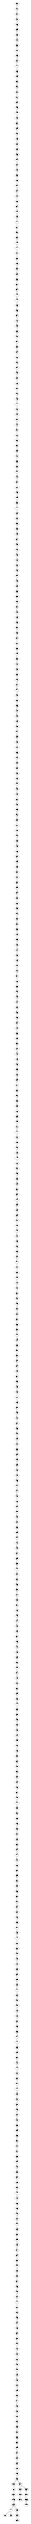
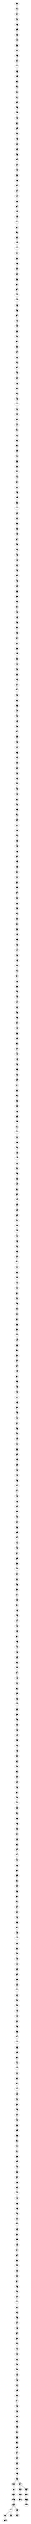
  graph {
    fontname="DejaVu Serif"
    node [fontname="DejaVu Serif"]
    edge [fontname="DejaVu Serif"]
    n231
    n12
    n1
    n373
    n399
    n26
    n152
    n2
    n293
    n351
    n91
    n456
    n3
    n72
    n380
    n56
    n219
    n4
    n395
    n422
    n153
    n189
    n5
    n50
    n324
    n238
    n387
    n6
    n28
    n294
    n95
    n493
    n7
    n158
    n287
    n150
    n129
    n8
    n190
    n417
    n369
    n137
    n374 [label=n774]
    n9
    n462
    n465
    n162
    n10
    n78
    n160
    n488
    n300
    n11
    n18
    n316
    n391
+   n279
    n330
    n426
    n311
    n431
    n13
    n308
    n439
    n33
    n226
    n14
    n344
    n457
    n83
    n262
    n15
    n486
    n246
    n16
    n92
    n276
    n424
    n88
    n17
    n114
    n254
    n343
    n134
    n19
    n221
    n435
    n192
    n289
    n20
    n236
    n346
    n168
    n21
    n89
    n243
    n251
    n290
    n22
    n47
    n75
    n207
    n433
    n23
    n25
    n32
    n406
    n362
    n24
    n146
    n191
    n484
    n267
    n434
    n368
    n235
    n27
    n352
    n472
    n29
    n326
    n85
    n216
    n46
    n30
    n43
    n272
    n474
    n445
    n31
    n296
    n449
    n485
    n39
    n357
    n398
    n142
    n34
    n87
    n441
    n336
    n479
    n35
    n242
    n270
    n386
    n442
    n36
    n394
    n429
    n144
    n233
    n37
    n250
    n463
    n282
    n487
    n38
    n359
    n390
    n60
    n397
    n337
    n40
    n249
    n303
    n41
    n275
    n348
    n497
    n222
    n42
    n178
    n321
    n130
    n59
    n318
    n44
    n164
    n209
    n496
    n258
    n45
    n286
    n356
    n389
    n171
    n274
    n498
    n48
    n110
    n283
    n217
    n483
    n49
    n266
    n323
    n340
    n320
    n51
    n73
    n126
    n172
    n382
    n52
    n157
    n112
    n53
    n229
    n355
    n314
    n86
    n54
    n118
    n455
    n459
    n135
    n55
    n196
    n349
    n409
    n151
    n388
    n299
    n57
    n185
    n489
    n418
    n408
    n400
    n385
    n163
    n341
    n61
    n77
    n98
    n159
    n364
    n62
    n240
    n464
    n365
    n79
    n63
    n302
    n401
    n220
    n65
    n64
    n195
    n492
    n253
    n176
    n350
    n183
    n66
    n67
    n412
    n460
    n411
    n68
    n108
    n461
    n458
    n203
    n69
    n252
    n292
    n334
    n70
    n234
    n265
    n155
    n199
    n71
    n298
    n425
    n413
    n147
    n143
    n74
    n170
    n366
    n403
    n76
    n305
    n353
    n141
    n117
    n80
    n227
    n268
    n360
    n237
    n81
    n367
    n371
    n256
    n82
    n218
    n482
    n200 [label=n500]
    n125
    n84
    n280
    n127
    n255
    n264
    n322
    n494
    n90
    n148
    n443
    n211
    n93
    n208
    n393
    n94
    n271
    n490
    n173
    n278
    n96
    n339
    n97
    n297
    n414
    n215
    n281
    n179
    n99
    n212
    n269
    n416
    n372
    n100
    n478
    n123
    n101
    n419
    n471
    n476
    n309
    n102
    n115
    n312
    n491
    n103
    n288
    n116
    n104
    n263
    n184
    n105
    n121
    n315
    n347
    n106
    n107
    n404
    n109
    n358
    n111
    n342
    n154
    n197
    n113
    n384
    n156
    n451
    n447
    n284
    n481
    n444
    n119
    n133
    n499
    n206
    n167
    n120
    n230
    n378
    n375
    n194 [label=n594]
    n122
    n333
    n149
    n181
    n124
    n136
    n428
    n205
    n423
    n475
    n224
    n214
    n128
    n381
    n392
    n477
    n261
    n410
    n131
    n139
    n335
    n437
    n319
    n132
    n175
    n328
    n260
    n438
    n138
    n325
    n440
    n248
    n453
    n140
    n338
    n161
    n259
    n225
    n145
    n448
    n295
    n202
    n361
    n244
    n454
    n165
    n228
    n232
    n436
    n213
    n450
    n313
    n247
    n210
    n377
    n166
    n345
    n169
    n177
    n307
    n198
    n495
    n174
    n468
    n182
    n180
    n396
    n405
    n273
    n446
    n186
    n187
    n239
    n480
    n379
    n421
    n188
    n304
    n245
    n452
    n420
    n193
    n473
    n402
    n383
    n223
    n201
    n415
    n430
    n327
    n306
    n204
    n466
    n310
    n432
    n241
    n469
    n354
    n285
    n331
    n407
    n257
-   n291
    n277
    n363
    n427
    n301
    n376
    n470
    n332
    n467
    n317
    n329
    n231 -- n12
    n12 -- n231
    n12 -- n311
    n1 -- n373
    n1 -- n399
    n373 -- n1
    n373 -- n26
    n399 -- n1
    n399 -- n152
    n26 -- n373
    n26 -- n368
    n152 -- n399
    n152 -- n295
    n2 -- n293
    n2 -- n351
    n293 -- n2
    n293 -- n91
    n351 -- n2
    n351 -- n456
    n91 -- n293
    n91 -- n148
    n456 -- n351
    n456 -- n376
    n3 -- n72
    n3 -- n380
    n72 -- n3
    n72 -- n56
    n380 -- n3
    n380 -- n219
    n56 -- n72
    n56 -- n388
    n219 -- n380
    n219 -- n402
    n4 -- n395
    n4 -- n422
    n395 -- n4
    n395 -- n153
    n422 -- n4
    n422 -- n189
    n153 -- n395
    n153 -- n104
    n189 -- n422
    n189 -- n452
    n5 -- n50
    n5 -- n324
    n50 -- n5
    n50 -- n238
    n324 -- n5
    n324 -- n387
    n238 -- n50
    n238 -- n390
    n387 -- n324
    n387 -- n413
    n6 -- n28
    n6 -- n294
    n28 -- n6
    n28 -- n95
    n294 -- n6
    n294 -- n493
    n95 -- n28
    n95 -- n85
    n493 -- n294
    n493 -- n409
    n7 -- n158
    n7 -- n287
    n158 -- n7
    n158 -- n150
    n287 -- n7
    n287 -- n129
    n150 -- n158
    n150 -- n107
    n129 -- n287
    n129 -- n15
    n8 -- n190
    n8 -- n417
    n190 -- n8
    n190 -- n369
    n417 -- n8
    n417 -- n137
    n369 -- n190
    n369 -- n106
    n137 -- n417
    n137 -- n100
    n374 -- n9
    n374 -- n465
    n9 -- n374
    n9 -- n462
    n462 -- n9
    n462 -- n162
    n465 -- n374
    n465 -- n440
    n162 -- n462
    n162 -- n247
    n10 -- n78
    n10 -- n160
    n78 -- n10
    n78 -- n488
    n160 -- n10
    n160 -- n300
    n488 -- n78
    n488 -- n117
    n300 -- n160
    n300 -- n498
    n11 -- n18
    n11 -- n316
    n11 -- n391
    n18 -- n11
+   n18 -- n279
    n316 -- n11
    n391 -- n11
    n391 -- n330
    n391 -- n426
+   n279 -- n18
    n330 -- n391
    n330 -- n257
    n426 -- n391
    n426 -- n371
    n311 -- n12
    n311 -- n431
    n431 -- n311
    n431 -- n186
    n13 -- n308
    n13 -- n439
    n308 -- n13
    n308 -- n33
    n439 -- n13
    n439 -- n226
    n33 -- n308
    n33 -- n398
    n226 -- n439
    n226 -- n252
    n14 -- n344
    n14 -- n457
    n344 -- n14
    n344 -- n83
    n457 -- n14
    n457 -- n262
    n83 -- n344
    n83 -- n346
    n262 -- n457
    n262 -- n60
    n15 -- n129
    n15 -- n486
    n486 -- n15
    n486 -- n246
    n246 -- n486
    n246 -- n407
    n16 -- n92
    n16 -- n276
    n92 -- n16
    n92 -- n424
    n276 -- n16
    n276 -- n88
    n424 -- n92
    n424 -- n211
    n88 -- n276
    n88 -- n305
    n17 -- n114
    n17 -- n254
    n114 -- n17
    n114 -- n343
    n254 -- n17
    n254 -- n134
    n343 -- n114
    n343 -- n451
    n134 -- n254
    n134 -- n79
    n19 -- n221
    n19 -- n435
    n221 -- n19
    n221 -- n192
    n435 -- n19
    n435 -- n289
    n192 -- n221
    n192 -- n396
    n289 -- n435
    n289 -- n228
    n20 -- n236
    n20 -- n346
    n236 -- n20
    n236 -- n168
    n346 -- n83
    n346 -- n20
    n168 -- n236
    n168 -- n208
    n21 -- n89
    n21 -- n243
    n89 -- n21
    n89 -- n251
    n243 -- n21
    n243 -- n290
    n251 -- n89
    n251 -- n494
    n290 -- n243
    n290 -- n372
    n22 -- n47
    n22 -- n75
    n47 -- n22
    n47 -- n207
    n75 -- n22
    n75 -- n433
    n207 -- n47
    n207 -- n487
    n433 -- n75
    n433 -- n341
    n23 -- n25
    n23 -- n32
    n25 -- n23
    n25 -- n406
    n32 -- n23
    n32 -- n362
    n406 -- n25
    n406 -- n434
    n362 -- n32
    n362 -- n357
    n24 -- n146
    n24 -- n191
    n146 -- n24
    n146 -- n484
    n191 -- n24
    n191 -- n267
    n484 -- n146
    n484 -- n66
    n267 -- n191
    n267 -- n345
    n434 -- n406
    n434 -- n52
    n368 -- n26
    n368 -- n235
    n235 -- n368
    n235 -- n106
    n27 -- n352
    n27 -- n472
    n352 -- n27
    n352 -- n29
    n472 -- n27
    n472 -- n326
    n29 -- n352
    n29 -- n216
    n326 -- n472
    n326 -- n459
    n85 -- n95
    n85 -- n199
    n216 -- n29
    n216 -- n46
    n46 -- n216
    n46 -- n274
    n30 -- n43
    n30 -- n272
    n43 -- n30
    n43 -- n474
    n272 -- n30
    n272 -- n445
    n474 -- n43
    n474 -- n318
    n445 -- n272
    n445 -- n109
    n31 -- n296
    n31 -- n449
    n296 -- n31
    n296 -- n485
    n449 -- n31
    n449 -- n39
    n485 -- n296
    n485 -- n198
    n39 -- n449
    n39 -- n397
    n357 -- n362
    n357 -- n40
    n398 -- n33
    n398 -- n142
    n142 -- n398
    n142 -- n205
    n34 -- n87
    n34 -- n441
    n87 -- n34
    n87 -- n336
    n441 -- n34
    n441 -- n479
    n336 -- n87
    n336 -- n322
    n479 -- n441
    n479 -- n135
    n35 -- n242
    n35 -- n270
    n242 -- n35
    n242 -- n386
    n270 -- n35
    n270 -- n442
    n386 -- n242
    n386 -- n113
    n442 -- n270
    n442 -- n145
    n36 -- n394
    n36 -- n429
    n394 -- n36
    n394 -- n144
    n429 -- n36
    n429 -- n233
    n144 -- n394
    n144 -- n259
    n233 -- n429
    n233 -- n405
    n37 -- n250
    n37 -- n463
    n250 -- n37
    n250 -- n282
    n463 -- n37
    n463 -- n487
    n282 -- n250
    n282 -- n494
    n487 -- n207
    n487 -- n463
    n38 -- n359
    n38 -- n390
    n359 -- n38
    n359 -- n60
    n390 -- n238
    n390 -- n38
    n60 -- n262
    n60 -- n359
    n397 -- n39
    n397 -- n337
    n337 -- n397
    n337 -- n90
    n40 -- n357
    n40 -- n249
    n249 -- n40
    n249 -- n303
    n303 -- n249
    n303 -- n90
    n41 -- n275
    n41 -- n348
    n275 -- n41
    n275 -- n497
    n348 -- n41
    n348 -- n222
    n497 -- n275
    n497 -- n491
    n222 -- n348
    n222 -- n379
    n42 -- n178
    n42 -- n321
    n178 -- n42
    n178 -- n130
    n321 -- n42
    n321 -- n59
    n130 -- n178
    n130 -- n261
    n59 -- n321
    n59 -- n163
    n318 -- n474
    n318 -- n353
    n44 -- n164
    n44 -- n209
    n164 -- n44
    n164 -- n496
    n209 -- n44
    n209 -- n258
    n496 -- n164
    n496 -- n377
    n258 -- n209
    n258 -- n310
    n45 -- n286
    n45 -- n356
    n286 -- n45
    n286 -- n389
    n356 -- n45
    n356 -- n171
    n389 -- n286
    n389 -- n186
    n171 -- n356
    n171 -- n155
    n274 -- n46
    n274 -- n498
    n498 -- n300
    n498 -- n274
    n48 -- n110
    n48 -- n283
    n110 -- n48
    n110 -- n217
    n283 -- n48
    n283 -- n483
    n217 -- n110
    n217 -- n339
    n483 -- n283
    n483 -- n188
    n49 -- n266
    n49 -- n323
    n266 -- n49
    n266 -- n340
    n323 -- n49
    n323 -- n320
    n340 -- n266
    n340 -- n66
    n320 -- n323
    n320 -- n438
    n51 -- n73
    n51 -- n126
    n73 -- n51
    n73 -- n172
    n126 -- n51
    n126 -- n382
    n172 -- n73
    n172 -- n143
    n382 -- n126
    n382 -- n475
    n52 -- n434
    n52 -- n157
    n157 -- n52
    n157 -- n112
    n112 -- n157
    n112 -- n197
    n53 -- n229
    n53 -- n355
    n229 -- n53
    n229 -- n314
    n355 -- n53
    n355 -- n86
    n314 -- n229
    n314 -- n375
    n86 -- n355
    n86 -- n255
    n54 -- n118
    n54 -- n455
    n118 -- n54
    n118 -- n459
    n455 -- n54
    n455 -- n135
    n459 -- n326
    n459 -- n118
    n135 -- n479
    n135 -- n455
    n55 -- n196
    n55 -- n349
    n196 -- n55
    n196 -- n409
    n349 -- n55
    n349 -- n151
    n409 -- n493
    n409 -- n196
    n151 -- n349
    n151 -- n165
    n388 -- n56
    n388 -- n299
    n299 -- n388
    n299 -- n306
    n57 -- n185
    n57 -- n489
    n185 -- n57
    n185 -- n418
    n489 -- n57
    n489 -- n408
    n418 -- n185
    n418 -- n166
    n408 -- n489
    n408 -- n244
    n400 -- n385
    n385 -- n400
    n385 -- n277
    n163 -- n59
    n163 -- n341
    n341 -- n433
    n341 -- n163
    n61 -- n77
    n61 -- n98
    n77 -- n61
    n77 -- n159
    n98 -- n61
    n98 -- n364
    n159 -- n77
    n159 -- n141
    n364 -- n98
    n364 -- n179
    n62 -- n240
    n62 -- n464
    n240 -- n62
    n240 -- n365
    n464 -- n62
    n464 -- n79
    n365 -- n240
    n365 -- n170
    n79 -- n134
    n79 -- n464
    n63 -- n302
    n63 -- n401
    n302 -- n63
    n302 -- n220
    n401 -- n63
    n401 -- n65
    n220 -- n302
    n220 -- n460
    n65 -- n401
    n65 -- n350
    n64 -- n195
    n64 -- n492
    n195 -- n64
    n195 -- n253
    n492 -- n64
    n492 -- n176
    n253 -- n195
    n253 -- n232
    n176 -- n492
    n176 -- n468
    n350 -- n65
    n350 -- n183
    n183 -- n350
    n183 -- n167
    n66 -- n484
    n66 -- n340
    n67 -- n412
    n67 -- n460
    n412 -- n67
    n412 -- n411
    n460 -- n220
    n460 -- n67
    n411 -- n412
    n411 -- n393
    n68 -- n108
    n68 -- n461
    n108 -- n68
    n108 -- n458
    n461 -- n68
    n461 -- n203
    n458 -- n108
    n458 -- n404
    n203 -- n461
    n203 -- n96
    n69 -- n252
    n69 -- n292
    n252 -- n226
    n252 -- n69
    n292 -- n69
    n292 -- n334
    n334 -- n292
    n334 -- n427
    n70 -- n234
    n70 -- n265
    n234 -- n70
    n234 -- n155
    n265 -- n70
    n265 -- n199
    n155 -- n171
    n155 -- n234
    n199 -- n85
    n199 -- n265
    n71 -- n298
    n71 -- n425
    n298 -- n71
    n298 -- n413
    n425 -- n71
    n425 -- n147
    n413 -- n387
    n413 -- n298
    n147 -- n425
    n147 -- n202
    n143 -- n172
    n143 -- n428
    n74 -- n170
    n74 -- n366
    n170 -- n365
    n170 -- n74
    n366 -- n74
    n366 -- n403
    n403 -- n366
    n403 -- n312
    n76 -- n305
    n76 -- n353
    n305 -- n88
    n305 -- n76
    n353 -- n318
    n353 -- n76
    n141 -- n159
    n141 -- n84
    n117 -- n488
    n117 -- n481
    n80 -- n227
    n80 -- n268
    n227 -- n80
    n227 -- n360
    n268 -- n80
    n268 -- n237
    n360 -- n227
    n360 -- n140
    n237 -- n268
    n237 -- n423
    n81 -- n367
    n81 -- n371
    n367 -- n81
    n367 -- n256
    n371 -- n426
    n371 -- n81
    n256 -- n367
    n256 -- n105
    n256 -- n347
    n82 -- n218
    n82 -- n482
    n218 -- n82
    n218 -- n200
    n482 -- n82
    n482 -- n125
    n200 -- n218
    n200 -- n383
    n125 -- n482
    n125 -- n423
    n84 -- n141
    n84 -- n280
    n280 -- n84
    n280 -- n127
    n127 -- n280
    n127 -- n224
    n255 -- n86
    n255 -- n264
    n264 -- n255
    n264 -- n107
    n322 -- n336
    n322 -- n392
    n494 -- n251
    n494 -- n282
    n90 -- n337
    n90 -- n303
    n148 -- n91
    n148 -- n443
    n443 -- n148
    n443 -- n244
    n211 -- n424
    n211 -- n444
    n93 -- n208
    n93 -- n393
    n208 -- n168
    n208 -- n93
    n393 -- n411
    n393 -- n93
    n94 -- n271
    n94 -- n490
    n271 -- n94
    n271 -- n173
    n490 -- n94
    n490 -- n278
    n173 -- n271
    n173 -- n313
    n278 -- n490
    n278 -- n363
    n96 -- n203
    n96 -- n339
    n339 -- n217
    n339 -- n96
    n97 -- n297
    n97 -- n414
    n297 -- n97
    n297 -- n215
    n414 -- n97
    n414 -- n281
    n215 -- n297
    n215 -- n473
    n281 -- n414
    n281 -- n197
    n179 -- n364
    n179 -- n174
    n99 -- n212
    n99 -- n269
    n212 -- n99
    n212 -- n416
    n269 -- n99
    n269 -- n372
    n416 -- n212
    n416 -- n103
    n372 -- n290
    n372 -- n269
    n100 -- n137
    n100 -- n478
    n478 -- n100
    n478 -- n123
    n123 -- n478
    n123 -- n149
    n101 -- n419
    n101 -- n471
    n419 -- n101
    n419 -- n476
    n471 -- n101
    n471 -- n309
    n476 -- n419
    n476 -- n193
    n309 -- n471
    n309 -- n225
    n102 -- n115
    n102 -- n312
    n115 -- n102
    n115 -- n491
    n312 -- n403
    n312 -- n102
    n491 -- n497
    n491 -- n115
    n103 -- n416
    n103 -- n288
    n288 -- n103
    n288 -- n116
    n116 -- n288
    n116 -- n447
    n104 -- n153
    n104 -- n263
    n263 -- n104
    n263 -- n184
    n184 -- n263
    n184 -- n260
    n105 -- n256
    n105 -- n121
    n121 -- n105
    n121 -- n315
    n315 -- n121
    n315 -- n375
    n347 -- n256
    n347 -- n230
    n347 -- n354
    n106 -- n369
    n106 -- n235
    n107 -- n150
    n107 -- n264
    n404 -- n458
    n404 -- n175
    n109 -- n445
    n109 -- n358
    n358 -- n109
    n358 -- n111
    n111 -- n358
    n111 -- n342
    n342 -- n111
    n342 -- n154
    n154 -- n342
    n154 -- n232
    n197 -- n112
    n197 -- n281
    n113 -- n386
    n113 -- n384
    n384 -- n113
    n384 -- n156
    n156 -- n384
    n156 -- n436
    n451 -- n343
    n451 -- n327
    n447 -- n116
    n447 -- n284
    n284 -- n447
    n284 -- n122
    n481 -- n117
    n481 -- n444
    n444 -- n211
    n444 -- n481
    n119 -- n133
    n119 -- n499
    n133 -- n119
    n133 -- n206
    n499 -- n119
    n499 -- n167
    n206 -- n133
    n206 -- n438
    n167 -- n183
    n167 -- n499
    n120 -- n230
    n120 -- n378
    n230 -- n347
    n230 -- n120
    n378 -- n120
    n375 -- n314
    n375 -- n315
    n194 -- n122
    n194 -- n333
    n122 -- n284
    n122 -- n194
    n333 -- n194
    n333 -- n402
    n149 -- n123
    n149 -- n181
    n181 -- n149
    n181 -- n454
    n124 -- n136
    n124 -- n428
    n136 -- n124
    n136 -- n205
    n428 -- n143
    n428 -- n124
    n205 -- n142
    n205 -- n136
    n423 -- n237
    n423 -- n125
    n475 -- n382
    n475 -- n469
    n224 -- n127
    n224 -- n214
    n214 -- n224
    n214 -- n180
    n128 -- n381
    n128 -- n392
    n381 -- n128
    n381 -- n477
    n392 -- n322
    n392 -- n128
    n477 -- n381
    n477 -- n174
    n261 -- n130
    n261 -- n410
    n410 -- n261
    n410 -- n407
    n131 -- n139
    n131 -- n335
    n139 -- n131
    n139 -- n437
    n335 -- n131
    n335 -- n319
    n437 -- n139
    n437 -- n453
    n319 -- n335
    n319 -- n248
    n132 -- n175
    n132 -- n328
    n175 -- n404
    n175 -- n132
    n328 -- n132
    n328 -- n260
    n260 -- n184
    n260 -- n328
    n438 -- n320
    n438 -- n206
    n138 -- n325
    n138 -- n440
    n325 -- n138
    n325 -- n248
    n440 -- n465
    n440 -- n138
    n248 -- n319
    n248 -- n325
    n453 -- n437
    n453 -- n317
    n140 -- n360
    n140 -- n338
    n338 -- n140
    n338 -- n161
    n161 -- n338
    n161 -- n450
    n259 -- n144
    n259 -- n225
    n225 -- n309
    n225 -- n259
    n145 -- n442
    n145 -- n448
    n448 -- n145
    n448 -- n295
    n295 -- n152
    n295 -- n448
    n202 -- n147
    n202 -- n361
    n361 -- n202
    n361 -- n421
    n244 -- n408
    n244 -- n443
    n454 -- n181
    n454 -- n405
    n165 -- n151
    n165 -- n228
    n228 -- n289
    n228 -- n165
    n232 -- n253
    n232 -- n154
    n436 -- n156
    n436 -- n213
    n213 -- n436
    n213 -- n241
    n450 -- n161
    n450 -- n313
    n313 -- n173
    n313 -- n450
    n247 -- n162
    n247 -- n210
    n210 -- n247
    n210 -- n432
    n377 -- n496
    n377 -- n329
    n166 -- n418
    n166 -- n345
    n345 -- n267
    n345 -- n166
    n169 -- n177
    n169 -- n307
    n177 -- n169
    n177 -- n198
    n307 -- n169
    n307 -- n495
    n198 -- n485
    n198 -- n177
    n495 -- n307
    n495 -- n467
    n174 -- n179
    n174 -- n477
    n468 -- n176
    n468 -- n182
    n182 -- n468
    n182 -- n273
    n180 -- n214
    n180 -- n396
    n396 -- n192
    n396 -- n180
    n405 -- n233
    n405 -- n454
    n273 -- n182
    n273 -- n446
    n446 -- n273
    n446 -- n204
    n186 -- n431
    n186 -- n389
    n187 -- n239
    n187 -- n480
    n239 -- n187
    n239 -- n379
    n480 -- n187
    n480 -- n421
    n379 -- n222
    n379 -- n239
    n421 -- n361
    n421 -- n480
    n188 -- n483
    n188 -- n304
    n304 -- n188
    n304 -- n245
    n245 -- n304
    n245 -- n285
    n452 -- n189
    n452 -- n420
    n420 -- n452
    n420 -- n363
    n193 -- n476
    n193 -- n473
    n473 -- n215
    n473 -- n193
    n402 -- n219
    n402 -- n333
    n383 -- n200
    n383 -- n223
    n223 -- n383
    n223 -- n466
    n201 -- n415
    n201 -- n430
    n415 -- n201
    n415 -- n327
    n430 -- n201
    n430 -- n306
    n327 -- n451
    n327 -- n415
    n306 -- n299
    n306 -- n430
    n204 -- n446
    n204 -- n466
    n466 -- n223
    n466 -- n204
    n310 -- n258
    n310 -- n432
    n432 -- n210
    n432 -- n310
    n241 -- n213
    n241 -- n469
    n469 -- n475
    n469 -- n241
    n354 -- n347
    n354 -- n277
    n285 -- n245
    n285 -- n331
    n331 -- n285
    n331 -- n427
    n407 -- n246
    n407 -- n410
    n257 -- n330
-   n257 -- n291
-   n291 -- n257
    n277 -- n385
    n277 -- n354
    n363 -- n278
    n363 -- n420
    n427 -- n334
    n427 -- n331
    n301 -- n376
    n301 -- n470
    n376 -- n456
    n376 -- n301
    n470 -- n301
    n470 -- n332
    n332 -- n470
    n332 -- n329
    n467 -- n495
    n467 -- n317
    n317 -- n453
    n317 -- n467
    n329 -- n377
    n329 -- n332
  }
